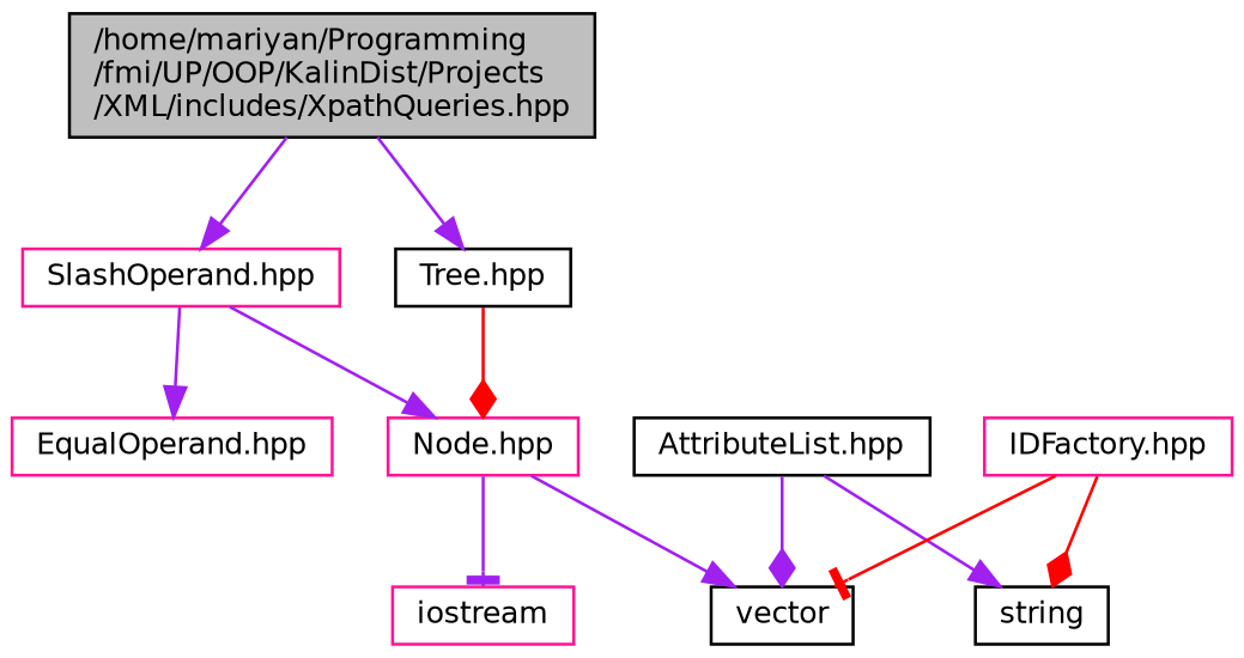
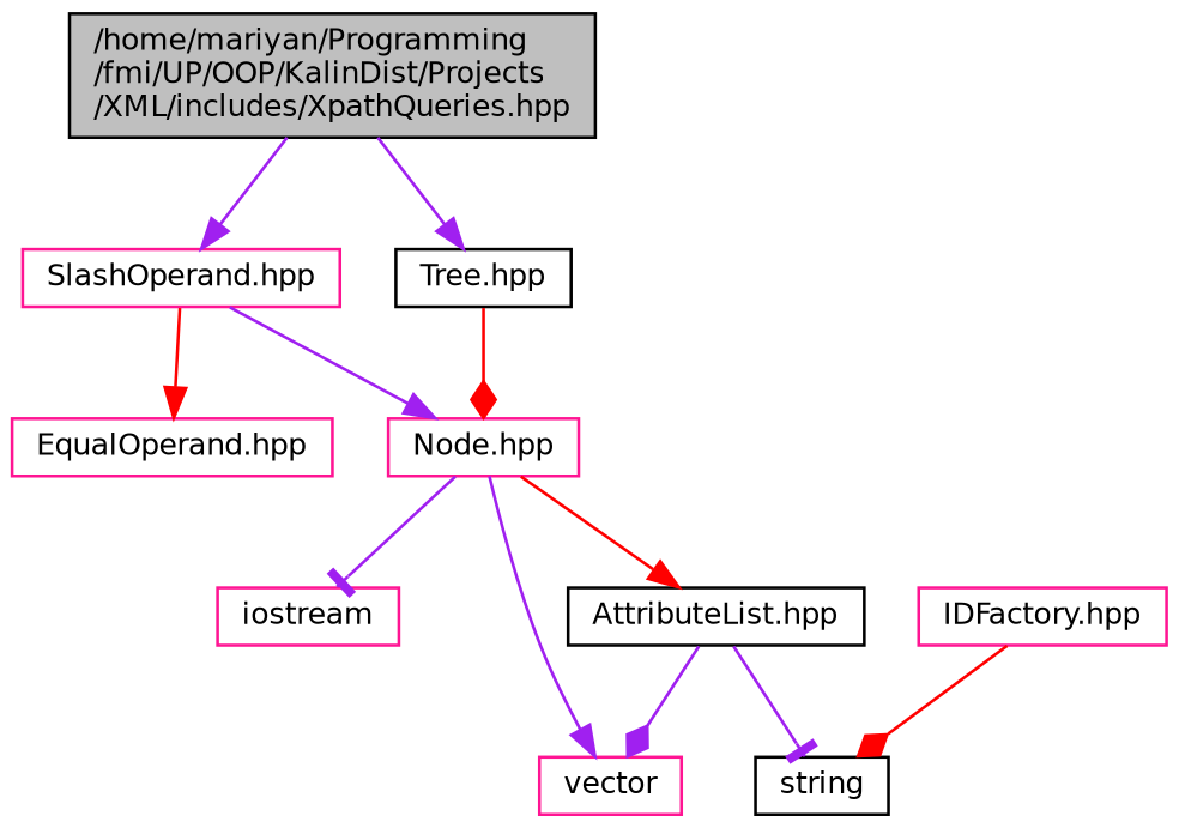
  digraph {
    node [color=black fillcolor=white fontname=Helvetica fontsize=10 shape=record style=filled]
    edge [arrowhead=normal color=purple fontname=Helvetica fontsize=10 labelfontname=Helvetica labelfontsize=10 style=solid]
    n1 [fillcolor=grey75 fontcolor=black height=0.2 label="/home/mariyan/Programming\l/fmi/UP/OOP/KalinDist/Projects\l/XML/includes/XpathQueries.hpp" width=0.4]
    n2 [color=deeppink height=0.2 label="SlashOperand.hpp" width=0.4]
    n3 [height=0.2 label="Tree.hpp" width=0.4]
    n4 [color=deeppink height=0.2 label="EqualOperand.hpp" width=0.4]
    n5 [color=deeppink height=0.2 label="Node.hpp" width=0.4]
    n6 [height=0.2 label="AttributeList.hpp" width=0.4]
    n7 [color=deeppink height=0.2 label=iostream width=0.4]
-   n8 [height=0.2 label=vector width=0.4]
+   n8 [color=deeppink height=0.2 label=vector width=0.4]
    n9 [height=0.2 label=string width=0.4]
    n10 [color=deeppink height=0.2 label="IDFactory.hpp" width=0.4]
    n1 -> n2
    n1 -> n3
-   n2 -> n4
+   n2 -> n4 [color=red]
    n2 -> n5
    n3 -> n5 [arrowhead=diamond color=red]
+   n5 -> n6 [color=red]
    n5 -> n7 [arrowhead=tee]
    n5 -> n8
    n6 -> n8 [arrowhead=diamond]
-   n6 -> n9
-   n10 -> n8 [arrowhead=tee color=red]
+   n6 -> n9 [arrowhead=tee]
    n10 -> n9 [arrowhead=diamond color=red]
  }
